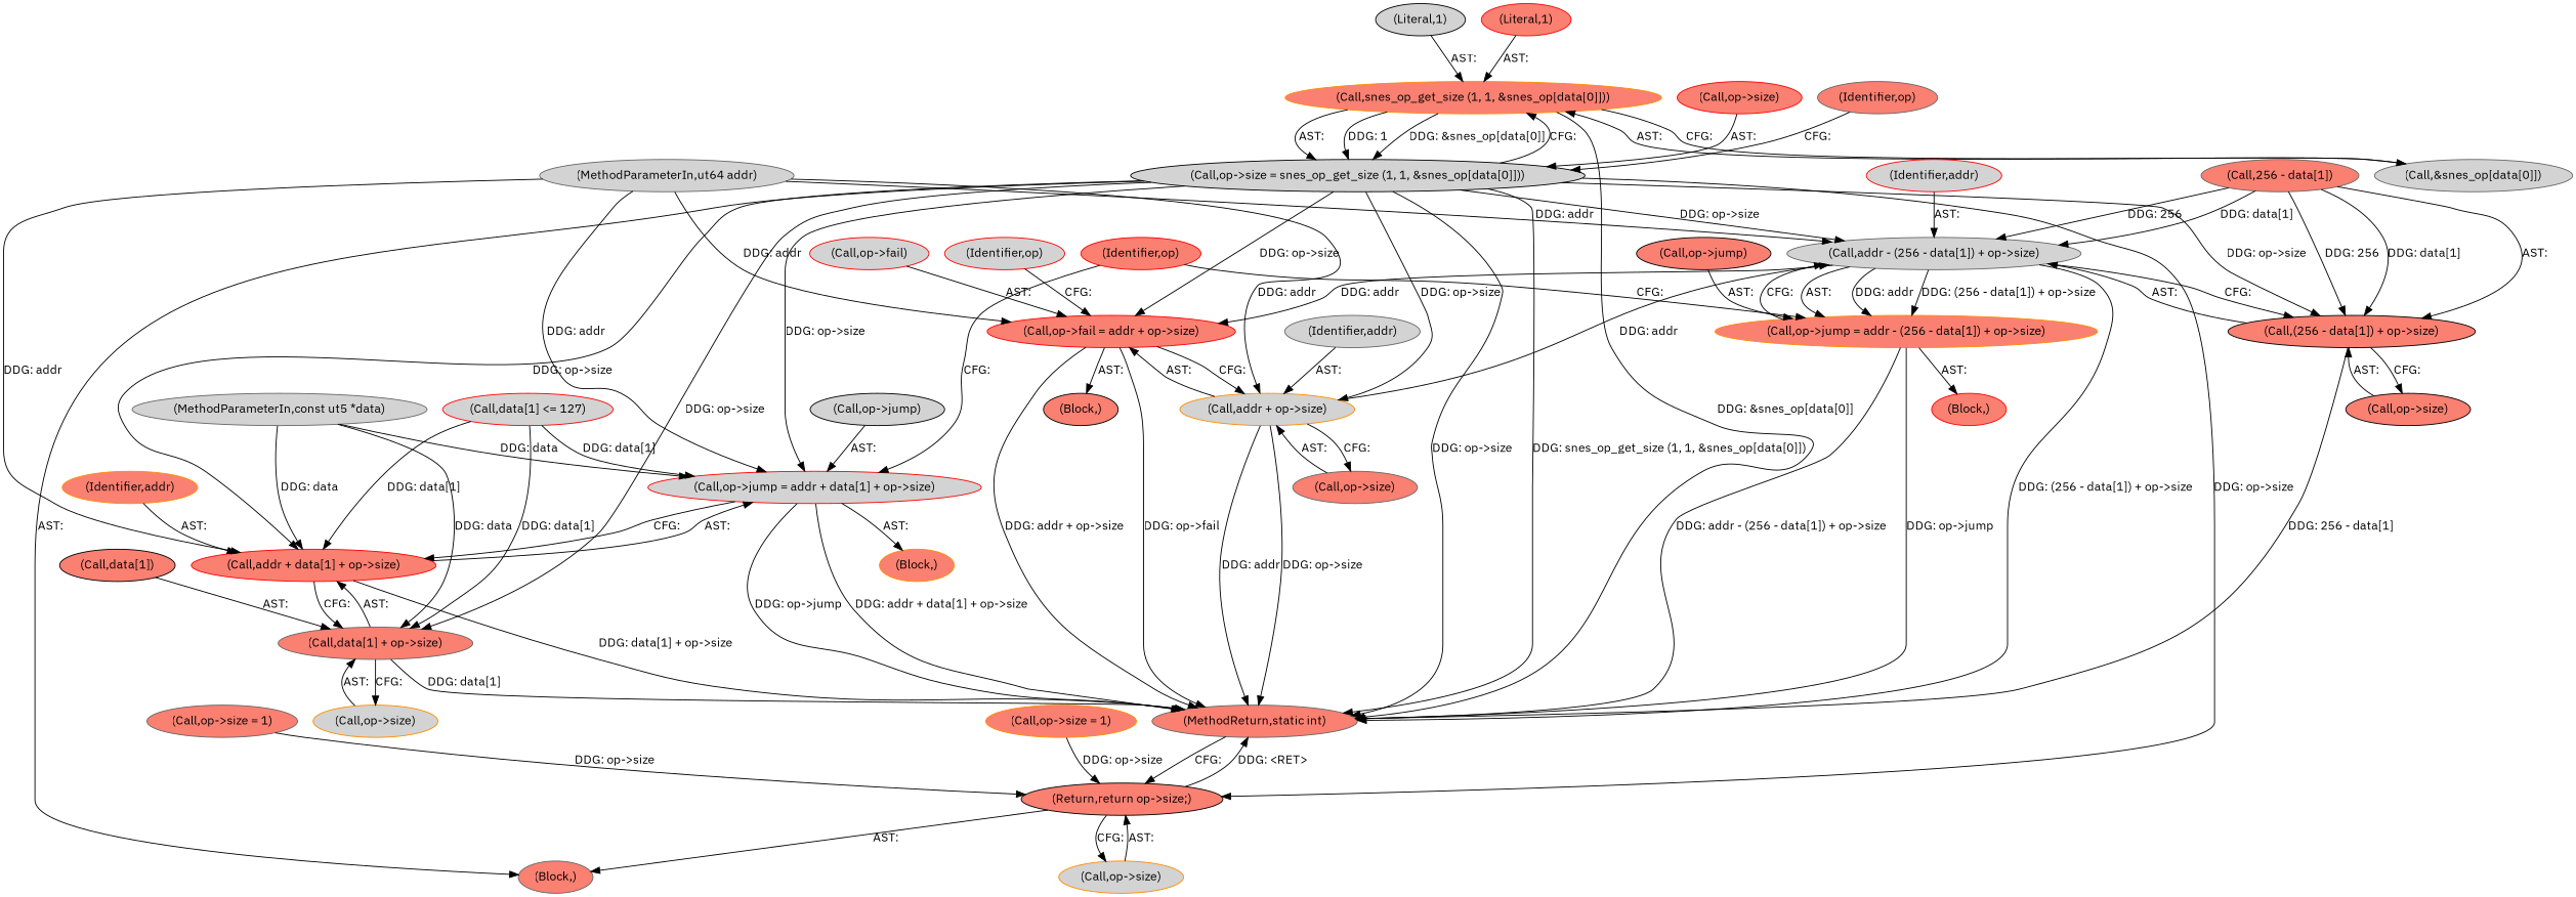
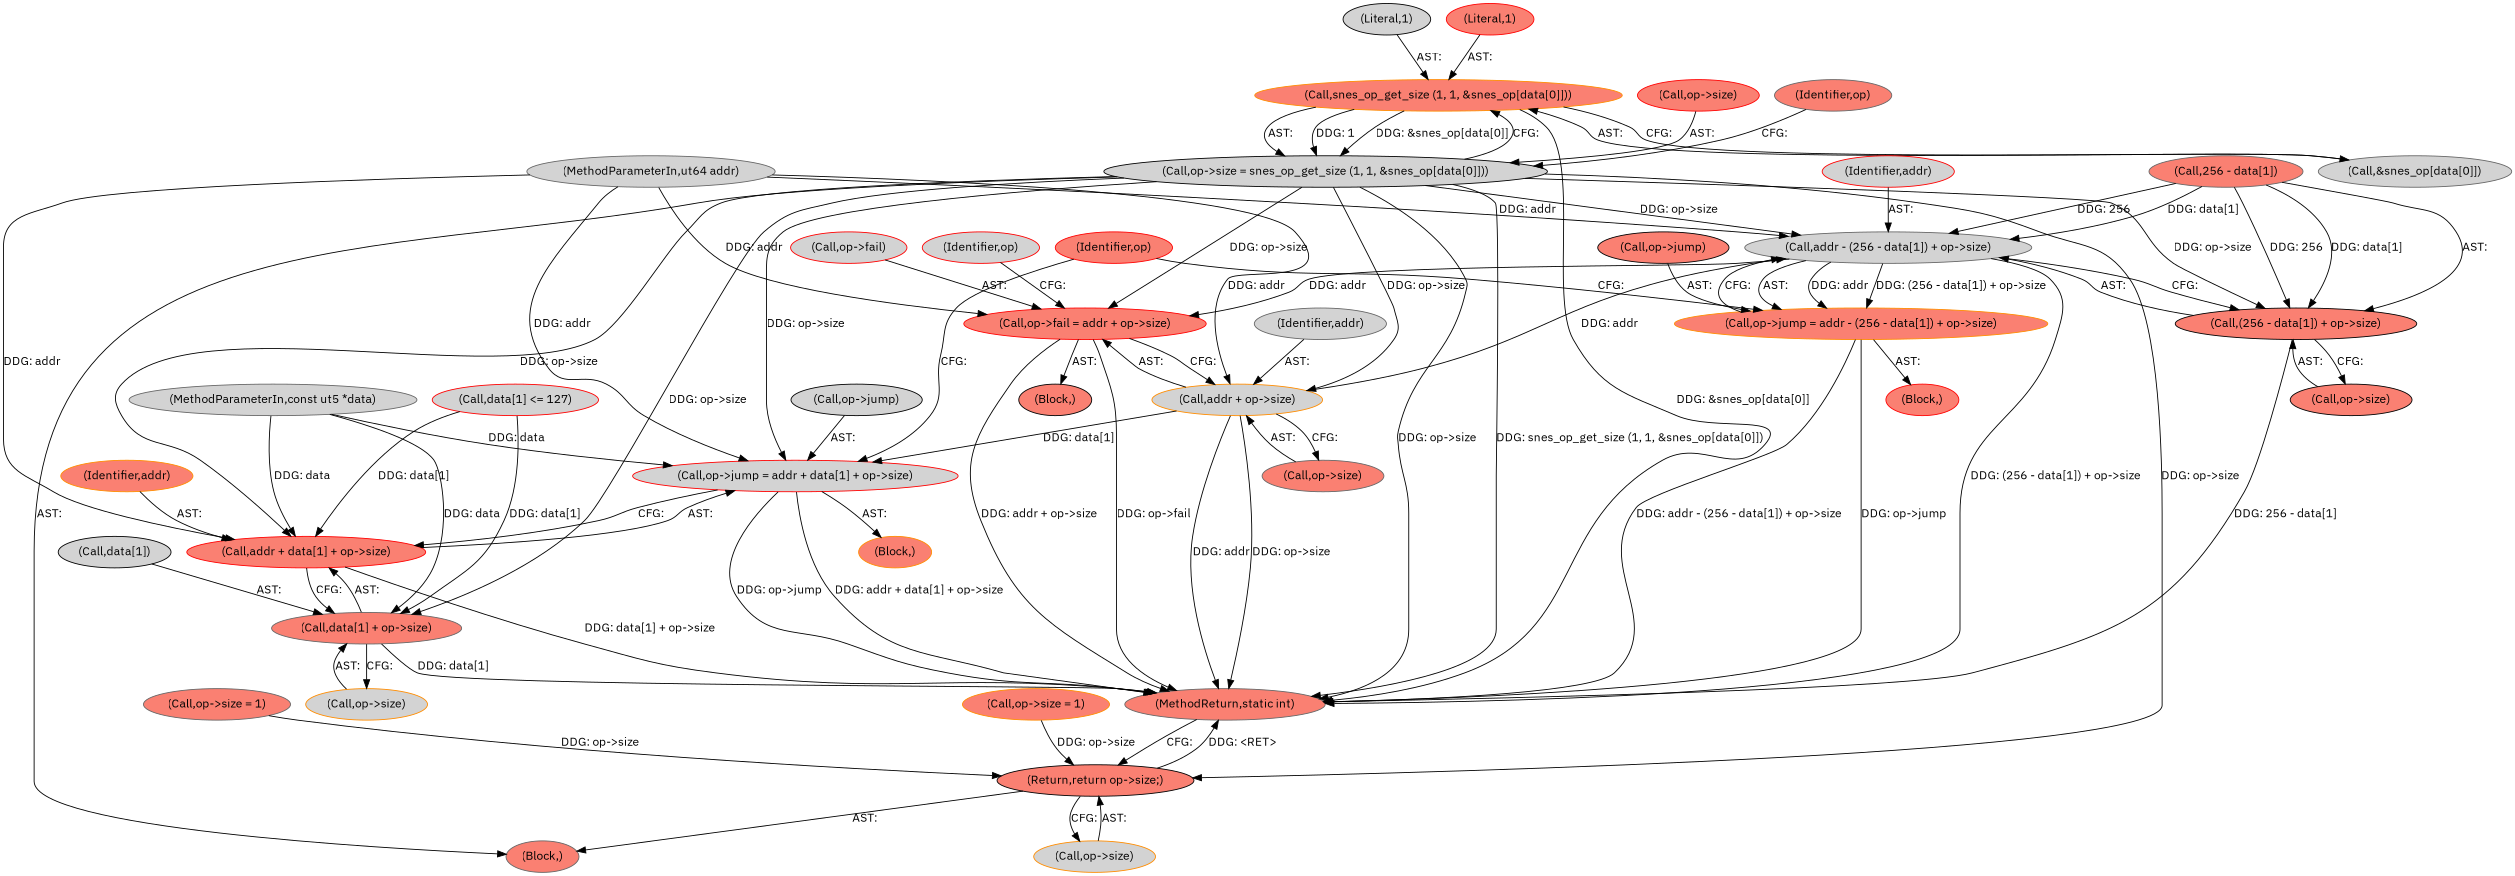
  digraph {
    fontname="IBM Plex Sans"
    node [color=gray40 fillcolor=salmon fontname="IBM Plex Sans" style=filled]
    edge [fontname="IBM Plex Sans"]
    n1 [color=darkorange label="(Call,snes_op_get_size (1, 1, &snes_op[data[0]]))"]
    n2 [color=black fillcolor=lightgrey label="(Call,op->size = snes_op_get_size (1, 1, &snes_op[data[0]]))"]
    n3 [label="(MethodReturn,static int)"]
    n4 [fillcolor=lightgrey label="(Call,&snes_op[data[0]])"]
    n5 [color=red fillcolor=lightgrey label="(Call,op->jump = addr + data[1] + op->size)"]
    n6 [color=red label="(Call,addr + data[1] + op->size)"]
    n7 [label="(Call,data[1] + op->size)"]
    n8 [fillcolor=lightgrey label="(Call,addr - (256 - data[1]) + op->size)"]
    n9 [color=red label="(Call,op->fail = addr + op->size)"]
    n10 [color=darkorange fillcolor=lightgrey label="(Call,addr + op->size)"]
    n11 [color=black label="(Call,(256 - data[1]) + op->size)"]
    n12 [color=black label="(Return,return op->size;)"]
    n13 [label="(Block,)"]
    n14 [color=darkorange label="(Block,)"]
    n15 [color=darkorange fillcolor=lightgrey label="(Call,op->size)"]
    n16 [color=darkorange label="(Call,op->jump = addr - (256 - data[1]) + op->size)"]
    n17 [color=black label="(Block,)"]
    n18 [label="(Call,op->size)"]
    n19 [color=black label="(Call,op->size)"]
    n20 [color=darkorange fillcolor=lightgrey label="(Call,op->size)"]
    n21 [color=red label="(Block,)"]
-   n22 [color=black label="(Call,data[1])"]
+   n22 [color=black fillcolor=lightgrey label="(Call,data[1])"]
    n23 [fillcolor=lightgrey label="(MethodParameterIn,const ut5 *data)"]
    n24 [fillcolor=lightgrey label="(Identifier,addr)"]
    n25 [color=red fillcolor=lightgrey label="(Identifier,op)"]
    n26 [color=darkorange label="(Identifier,addr)"]
    n27 [color=red label="(Call,op->size)"]
    n28 [label="(Call,256 - data[1])"]
    n29 [color=red fillcolor=lightgrey label="(Call,data[1] <= 127)"]
    n30 [fillcolor=lightgrey label="(MethodParameterIn,ut64 addr)"]
    n31 [color=red fillcolor=lightgrey label="(Call,op->fail)"]
    n32 [label="(Identifier,op)"]
    n33 [color=black fillcolor=lightgrey label="(Literal,1)"]
    n34 [color=red fillcolor=lightgrey label="(Identifier,addr)"]
    n35 [color=black label="(Call,op->jump)"]
    n36 [color=black fillcolor=lightgrey label="(Call,op->jump)"]
    n37 [label="(Call,op->size = 1)"]
    n38 [color=red label="(Identifier,op)"]
    n39 [color=red label="(Literal,1)"]
    n40 [color=darkorange label="(Call,op->size = 1)"]
    n1 -> n2 [label="AST: "]
    n1 -> n2 [label="DDG: 1"]
    n1 -> n2 [label="DDG: &snes_op[data[0]]"]
    n1 -> n3 [label="DDG: &snes_op[data[0]]"]
    n1 -> n4 [label="CFG: "]
    n2 -> n1 [label="CFG: "]
    n2 -> n3 [label="DDG: op->size"]
    n2 -> n3 [label="DDG: snes_op_get_size (1, 1, &snes_op[data[0]])"]
    n2 -> n5 [label="DDG: op->size"]
    n2 -> n6 [label="DDG: op->size"]
    n2 -> n7 [label="DDG: op->size"]
    n2 -> n8 [label="DDG: op->size"]
    n2 -> n9 [label="DDG: op->size"]
    n2 -> n10 [label="DDG: op->size"]
    n2 -> n11 [label="DDG: op->size"]
    n2 -> n12 [label="DDG: op->size"]
    n2 -> n13 [label="AST: "]
    n3 -> n12 [label="CFG: "]
    n4 -> n1 [label="AST: "]
    n5 -> n3 [label="DDG: addr + data[1] + op->size"]
    n5 -> n3 [label="DDG: op->jump"]
    n5 -> n6 [label="CFG: "]
    n5 -> n14 [label="AST: "]
    n6 -> n3 [label="DDG: data[1] + op->size"]
    n6 -> n5 [label="AST: "]
    n6 -> n7 [label="CFG: "]
    n7 -> n3 [label="DDG: data[1]"]
    n7 -> n6 [label="AST: "]
    n7 -> n15 [label="CFG: "]
    n8 -> n3 [label="DDG: (256 - data[1]) + op->size"]
    n8 -> n9 [label="DDG: addr"]
    n8 -> n11 [label="CFG: "]
    n8 -> n16 [label="AST: "]
    n8 -> n16 [label="DDG: addr"]
    n8 -> n16 [label="DDG: (256 - data[1]) + op->size"]
    n9 -> n3 [label="DDG: op->fail"]
    n9 -> n3 [label="DDG: addr + op->size"]
    n9 -> n10 [label="CFG: "]
    n9 -> n17 [label="AST: "]
    n10 -> n3 [label="DDG: addr"]
    n10 -> n3 [label="DDG: op->size"]
    n10 -> n8 [label="DDG: addr"]
    n10 -> n9 [label="AST: "]
    n10 -> n18 [label="CFG: "]
    n11 -> n3 [label="DDG: 256 - data[1]"]
    n11 -> n8 [label="AST: "]
    n11 -> n19 [label="CFG: "]
    n12 -> n3 [label="DDG: <RET>"]
    n12 -> n13 [label="AST: "]
    n12 -> n20 [label="CFG: "]
    n15 -> n7 [label="AST: "]
    n16 -> n3 [label="DDG: addr - (256 - data[1]) + op->size"]
    n16 -> n3 [label="DDG: op->jump"]
    n16 -> n8 [label="CFG: "]
    n16 -> n21 [label="AST: "]
    n18 -> n10 [label="AST: "]
    n19 -> n11 [label="AST: "]
    n20 -> n12 [label="AST: "]
    n22 -> n7 [label="AST: "]
    n23 -> n5 [label="DDG: data"]
    n23 -> n6 [label="DDG: data"]
    n23 -> n7 [label="DDG: data"]
    n24 -> n10 [label="AST: "]
    n25 -> n9 [label="CFG: "]
    n26 -> n6 [label="AST: "]
    n27 -> n2 [label="AST: "]
    n28 -> n8 [label="DDG: 256"]
    n28 -> n8 [label="DDG: data[1]"]
    n28 -> n11 [label="AST: "]
    n28 -> n11 [label="DDG: 256"]
    n28 -> n11 [label="DDG: data[1]"]
-   n29 -> n5 [label="DDG: data[1]"]
+   n10 -> n5 [label="DDG: data[1]"]
    n29 -> n6 [label="DDG: data[1]"]
    n29 -> n7 [label="DDG: data[1]"]
    n30 -> n5 [label="DDG: addr"]
    n30 -> n6 [label="DDG: addr"]
    n30 -> n8 [label="DDG: addr"]
    n30 -> n9 [label="DDG: addr"]
    n30 -> n10 [label="DDG: addr"]
    n31 -> n9 [label="AST: "]
    n32 -> n2 [label="CFG: "]
    n33 -> n1 [label="AST: "]
    n34 -> n8 [label="AST: "]
    n35 -> n16 [label="AST: "]
    n36 -> n5 [label="AST: "]
    n37 -> n12 [label="DDG: op->size"]
    n38 -> n5 [label="CFG: "]
    n38 -> n16 [label="CFG: "]
    n39 -> n1 [label="AST: "]
    n40 -> n12 [label="DDG: op->size"]
  }
